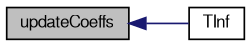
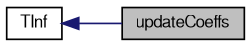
  digraph {
    rankdir=LR
    node [color=black fontname=FreeSans fontsize=10 shape=record]
    n1 [fillcolor=grey75 fontcolor=black height=0.2 label=updateCoeffs style=filled width=0.4]
    n2 [height=0.2 label=TInf width=0.4]
-   n1 -> n2 [color=midnightblue dir=back fontname=FreeSans fontsize=10 labelfontname=FreeSans labelfontsize=10 style=solid]
+   n2 -> n1 [color=midnightblue dir=back fontname=FreeSans fontsize=10 labelfontname=FreeSans labelfontsize=10 style=solid]
  }
